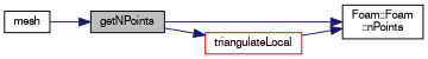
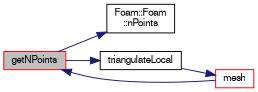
  digraph {
    rankdir=LR
    node [color=black fontname=FreeSans fontsize=10 shape=record]
    edge [color=midnightblue fontname=FreeSans fontsize=10 labelfontname=FreeSans labelfontsize=10 style=solid]
-   n1 [fillcolor=grey75 fontcolor=black height=0.2 label=getNPoints style=filled width=0.4]
+   n1 [color=red fillcolor=grey75 fontcolor=black height=0.2 label=getNPoints style=filled width=0.4]
    n2 [height=0.2 label="Foam::Foam\l::nPoints" width=0.4]
-   n3 [color=red height=0.2 label=triangulateLocal width=0.4]
-   n4 [height=0.2 label=mesh width=0.4]
+   n3 [height=0.2 label=triangulateLocal width=0.4]
+   n4 [color=red height=0.2 label=mesh width=0.4]
    n1 -> n2
    n1 -> n3
-   n3 -> n2
+   n3 -> n4
    n4 -> n1
  }
